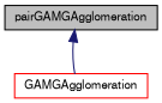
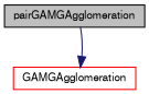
  digraph {
    node [fontname=FreeSans fontsize=10 shape=record]
    n1 [color=black fillcolor=grey75 fontcolor=black height=0.2 label=pairGAMGAgglomeration style=filled width=0.4]
    n2 [color=red height=0.2 label=GAMGAgglomeration width=0.4]
-   n1 -> n2 [color=midnightblue dir=back fontname=FreeSans fontsize=10 labelfontname=FreeSans labelfontsize=10 style=solid]
+   n2 -> n1 [color=midnightblue dir=back fontname=FreeSans fontsize=10 labelfontname=FreeSans labelfontsize=10 style=solid]
  }
